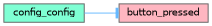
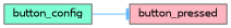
  digraph {
    rankdir=LR
    node [fontname=Helvetica fontsize=10 shape=box style=filled]
-   n1 [color=gray40 fillcolor=aquamarine fontcolor=black height=0.2 label=config_config width=0.4]
+   n1 [color=gray40 fillcolor=aquamarine fontcolor=black height=0.2 label=button_config width=0.4]
    n2 [color=grey40 fillcolor=lightpink height=0.2 label=button_pressed width=0.4]
    n1 -> n2 [color=steelblue1 fontname=Helvetica fontsize=10 labelfontname=Helvetica labelfontsize=10 style=solid arrowhead=tee]
  }
